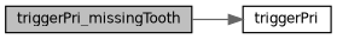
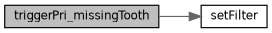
  digraph {
    rankdir=LR
    node [color=black fontname=Helvetica fontsize=10 shape=record style=filled]
    n1 [fillcolor=grey75 fontcolor=black height=0.2 label=triggerPri_missingTooth width=0.4]
-   n2 [fillcolor=white height=0.2 label=triggerPri width=0.4]
+   n2 [fillcolor=white height=0.2 label=setFilter width=0.4]
    n1 -> n2 [color=gray40 fontname=Helvetica fontsize=10 labelfontname=Helvetica labelfontsize=10 style=solid]
  }
